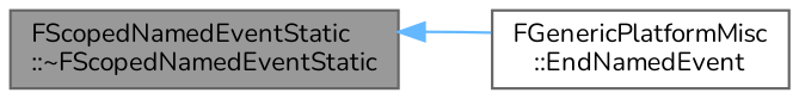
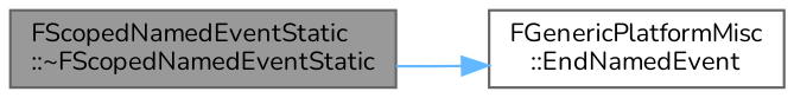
  digraph {
    rankdir=LR
    fontname=Nunito
    node [fontname=Nunito fontsize=10 shape=box style=filled]
    n1 [color=gray40 fillcolor=grey60 fontcolor=black height=0.2 label="FScopedNamedEventStatic\l::~FScopedNamedEventStatic" width=0.4]
    n2 [color=grey40 fillcolor=white height=0.2 label="FGenericPlatformMisc\l::EndNamedEvent" width=0.4]
-   n2 -> n1 [color=steelblue1 fontname=Nunito fontsize=10 labelfontname=Helvetica labelfontsize=10 style=solid]
+   n1 -> n2 [color=steelblue1 fontname=Nunito fontsize=10 labelfontname=Helvetica labelfontsize=10 style=solid]
  }
